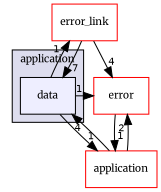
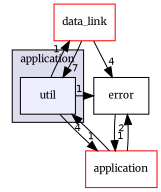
  digraph {
    compound=true
    fontname=Merriweather
    node [fillcolor=white fontname=Merriweather fontsize=10 shape=box style=filled]
    edge [fontname=Merriweather headlabel=1 labeldistance=1.5 labelfontname=Helvetica labelfontsize=10]
-   n1 [fillcolor="#eeeeff" label=data pencolor=black]
-   n2 [label=error color=red fillcolor="" style=""]
+   n1 [fillcolor="#eeeeff" label=util pencolor=black]
+   n2 [label=error fillcolor="" style=""]
    n3 [color=red label=application]
-   n4 [color=red label=error_link]
+   n4 [color=red label=data_link]
    subgraph cluster_1 {
      bgcolor="#ddddee"
      fontsize=10
      label=application
      pencolor=black
      n1
    }
    n1 -> n2
    n1 -> n3
    n1 -> n4
    n2 -> n3
    n3 -> n1 [headlabel=4]
    n3 -> n2 [headlabel=2]
    n4 -> n1 [headlabel=7]
    n4 -> n2 [headlabel=4]
  }
